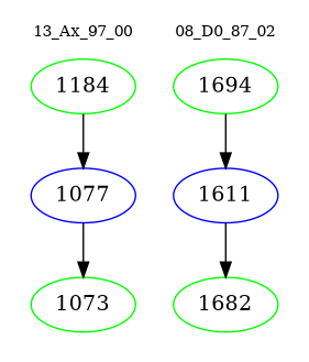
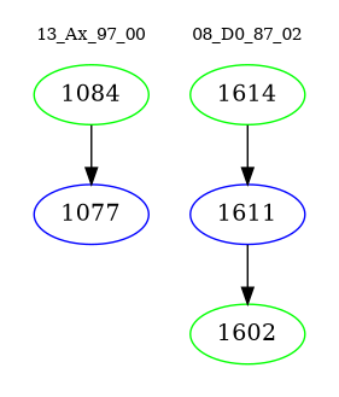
  digraph {
    node [color=green]
    edge [color=black]
-   n1 [label=1184]
+   n1 [label=1084]
    n2 [color=blue label=1077]
-   n3 [label=1073]
-   n4 [label=1694]
+   n4 [label=1614]
    n5 [color=blue label=1611]
-   n6 [label=1682]
+   n6 [label=1602]
    subgraph cluster_1 {
      color=white
      fontsize=10
      label="13_Ax_97_00"
      n1
      n2
-     n3
    }
    subgraph cluster_2 {
      color=white
      fontsize=10
      label="08_D0_87_02"
      n4
      n5
      n6
    }
    n1 -> n2
-   n2 -> n3
    n4 -> n5
    n5 -> n6
  }
